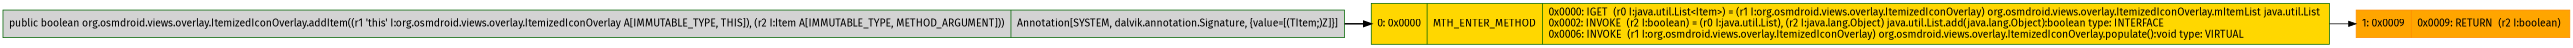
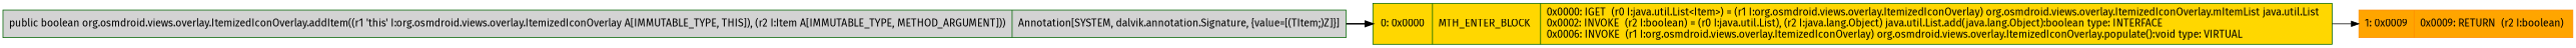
  digraph {
    rankdir=LR
    fontname="Fira Sans"
    node [shape=record style=filled color=darkgreen fontname="Fira Sans"]
    edge [fontname="Fira Sans"]
-   n1 [label="{0\:\ 0x0000|MTH_ENTER_METHOD\l|0x0000: IGET  (r0 I:java.util.List\<Item\>) = (r1 I:org.osmdroid.views.overlay.ItemizedIconOverlay) org.osmdroid.views.overlay.ItemizedIconOverlay.mItemList java.util.List \l0x0002: INVOKE  (r2 I:boolean) = (r0 I:java.util.List), (r2 I:java.lang.Object) java.util.List.add(java.lang.Object):boolean type: INTERFACE \l0x0006: INVOKE  (r1 I:org.osmdroid.views.overlay.ItemizedIconOverlay) org.osmdroid.views.overlay.ItemizedIconOverlay.populate():void type: VIRTUAL \l}" fillcolor=gold]
+   n1 [label="{0\:\ 0x0000|MTH_ENTER_BLOCK\l|0x0000: IGET  (r0 I:java.util.List\<Item\>) = (r1 I:org.osmdroid.views.overlay.ItemizedIconOverlay) org.osmdroid.views.overlay.ItemizedIconOverlay.mItemList java.util.List \l0x0002: INVOKE  (r2 I:boolean) = (r0 I:java.util.List), (r2 I:java.lang.Object) java.util.List.add(java.lang.Object):boolean type: INTERFACE \l0x0006: INVOKE  (r1 I:org.osmdroid.views.overlay.ItemizedIconOverlay) org.osmdroid.views.overlay.ItemizedIconOverlay.populate():void type: VIRTUAL \l}" fillcolor=gold]
    n2 [label="{1\:\ 0x0009|0x0009: RETURN  (r2 I:boolean) \l}" fillcolor=orange color=darkorange]
    n3 [label="{public boolean org.osmdroid.views.overlay.ItemizedIconOverlay.addItem((r1 'this' I:org.osmdroid.views.overlay.ItemizedIconOverlay A[IMMUTABLE_TYPE, THIS]), (r2 I:Item A[IMMUTABLE_TYPE, METHOD_ARGUMENT]))  | Annotation[SYSTEM, dalvik.annotation.Signature, \{value=[(TItem;)Z]\}]\l}" fillcolor=lightgrey]
    n1 -> n2 [style=solid]
    n3 -> n1 [style=bold]
  }
